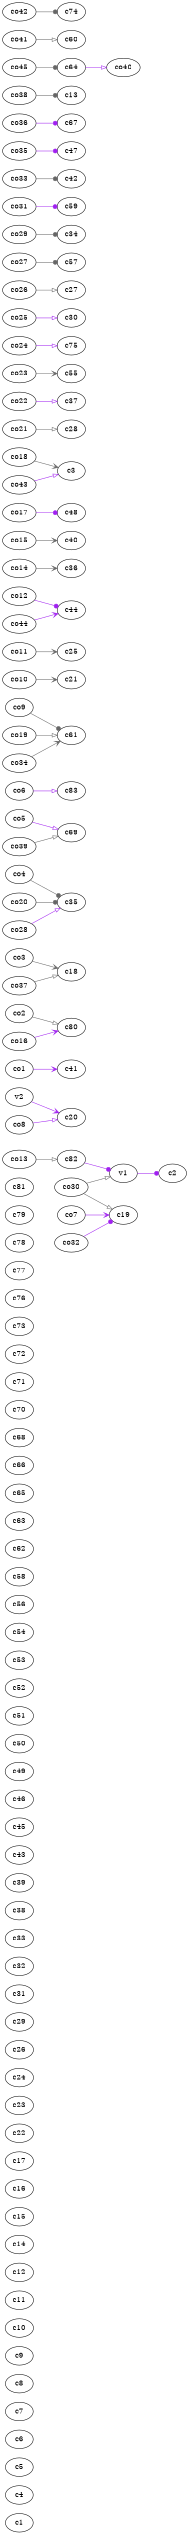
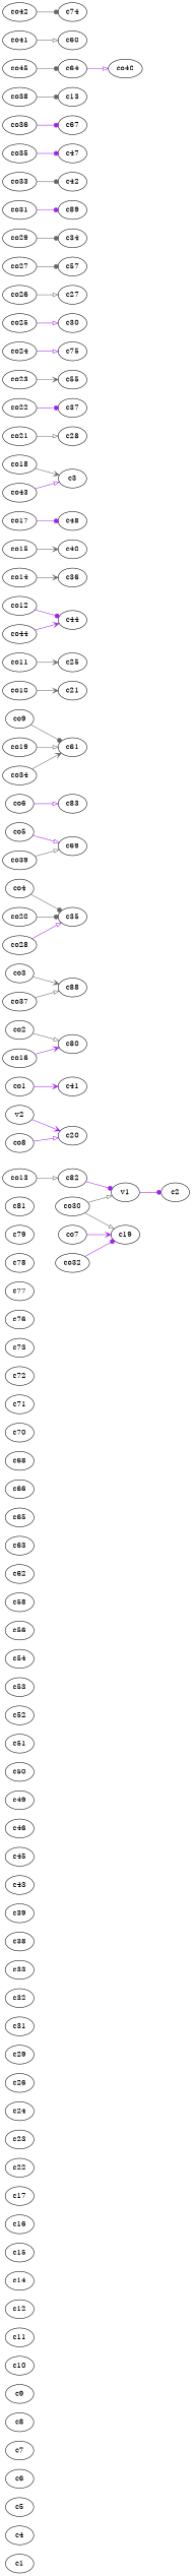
  strict digraph {
    rankdir=LR
    edge [arrowhead=onormal color=gray40 weight=1]
    c1
    c4
    c5
    c6
    c7
    c8
    c9
    c10
    c11
    c12
    c14
    c15
    c16
    c17
    c22
    c23
    c24
    c26
    c29
    c31
    c32
    c33
    c38
    c39
    c43
    c45
    c46
    c49
    c50
    c51
    c52
    c53
    c54
    c56
    c58
    c62
    c63
    c65
    c66
    c68
    c70
    c71
    c72
    c73
    c76
    c77
    c78
    c79
    c81
    c82
    v1
    c2
    v2
    c20
    co1
    c41
    co2
    c80
    co3
-   c18
+   c18 [label=c88]
    co4
    c35
    co5
    c69
    co6
    c83
    co7
    c19
    co8
    co9
    c61
    co10
    c21
    co11
    c25
    co12
    c44
    co13
    co14
    c36
    co15
    c40
    co16
    co17
    c48
    co18
    c3
    co19
    co20
    co21
    c28
    co22
    c37
    co23
    c55
    co24
    c75
    co25
    c30
    co26
    c27
    co27
    c57
    co28
    co29
    c34
    co30
    co31
-   c59
+   c59 [label=c89]
    co32
    co33
    c42
    co34
    co35
    c47
    co36
    c67
    co37
    co38
    c13
    co39
    c64
    co40
    co41
    c60
    co42
    c74
    co43
    co44
    co45
    c82 -> v1 [arrowhead=dot color=purple]
    v1 -> c2 [arrowhead=dot color=purple]
    v2 -> c20 [arrowhead=vee color=purple]
    co1 -> c41 [arrowhead=vee color=purple]
    co2 -> c80
    co3 -> c18 [arrowhead=vee]
    co4 -> c35 [arrowhead=dot]
    co5 -> c69 [color=purple]
    co6 -> c83 [color=purple]
    co7 -> c19 [arrowhead=vee color=purple]
    co8 -> c20 [color=purple]
    co9 -> c61 [arrowhead=dot]
    co10 -> c21 [arrowhead=vee]
    co11 -> c25 [arrowhead=vee]
    co12 -> c44 [arrowhead=dot color=purple]
    co13 -> c82
    co14 -> c36 [arrowhead=vee]
    co15 -> c40 [arrowhead=vee]
    co16 -> c80 [arrowhead=vee color=purple]
    co17 -> c48 [arrowhead=dot color=purple]
    co18 -> c3 [arrowhead=vee]
    co19 -> c61
    co20 -> c35 [arrowhead=dot]
    co21 -> c28
-   co22 -> c37 [color=purple]
+   co22 -> c37 [arrowhead=dot color=purple]
    co23 -> c55 [arrowhead=vee]
    co24 -> c75 [color=purple]
    co25 -> c30 [color=purple]
    co26 -> c27
    co27 -> c57 [arrowhead=dot]
    co28 -> c35 [color=purple]
    co29 -> c34 [arrowhead=dot]
    co30 -> v1
    co30 -> c19
    co31 -> c59 [arrowhead=dot color=purple]
    co32 -> c19 [arrowhead=dot color=purple]
    co33 -> c42 [arrowhead=dot]
    co34 -> c61 [arrowhead=vee]
    co35 -> c47 [arrowhead=dot color=purple]
    co36 -> c67 [arrowhead=dot color=purple]
    co37 -> c18
    co38 -> c13 [arrowhead=dot]
    co39 -> c69
    c64 -> co40 [color=purple]
    co41 -> c60
    co42 -> c74 [arrowhead=dot]
    co43 -> c3 [color=purple]
    co44 -> c44 [arrowhead=vee color=purple]
    co45 -> c64 [arrowhead=dot]
  }
